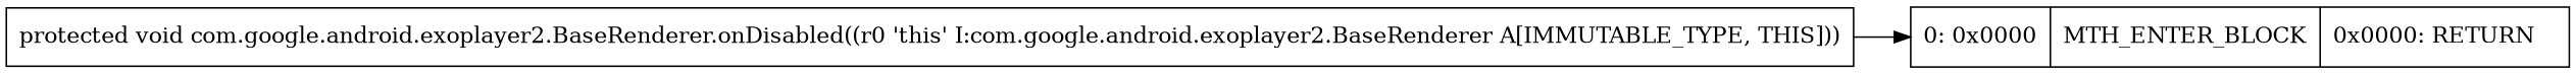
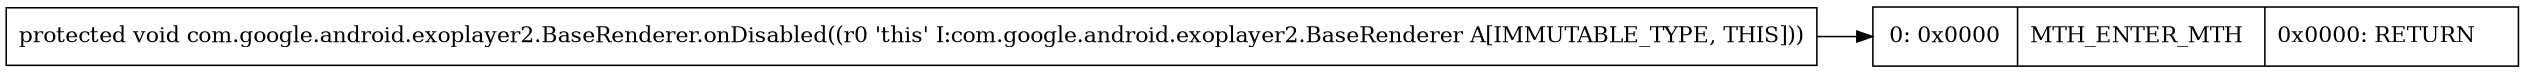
  digraph {
    rankdir=LR
    node [shape=record]
-   n1 [label="{0\:\ 0x0000|MTH_ENTER_BLOCK\l|0x0000: RETURN   \l}"]
+   n1 [label="{0\:\ 0x0000|MTH_ENTER_MTH\l|0x0000: RETURN   \l}"]
    n2 [label="{protected void com.google.android.exoplayer2.BaseRenderer.onDisabled((r0 'this' I:com.google.android.exoplayer2.BaseRenderer A[IMMUTABLE_TYPE, THIS])) }"]
    n2 -> n1
  }
